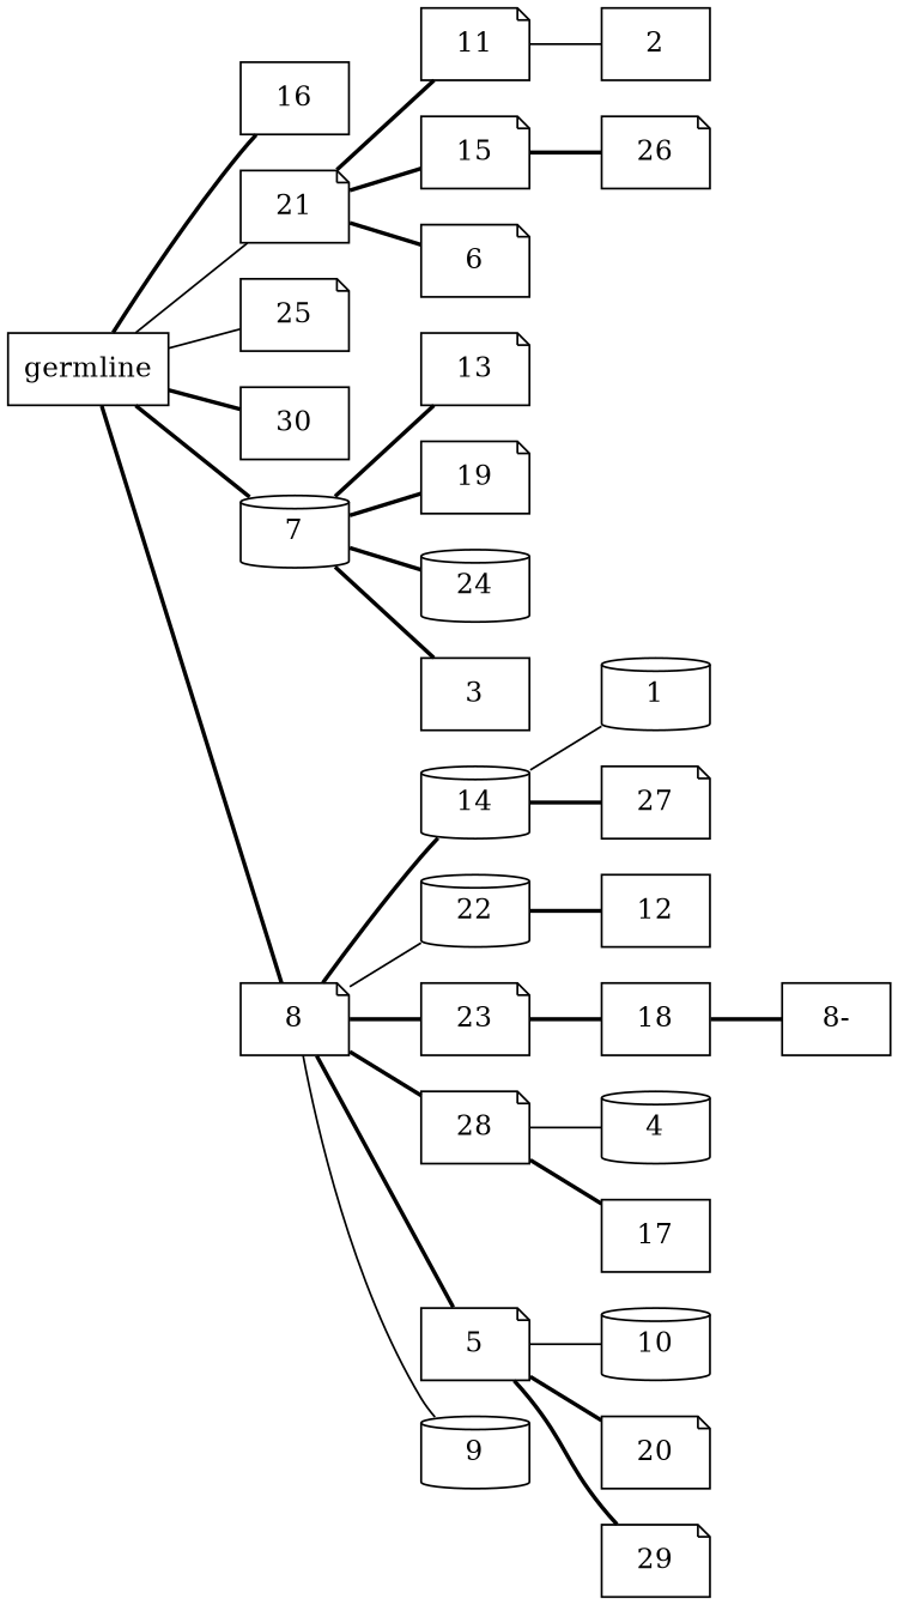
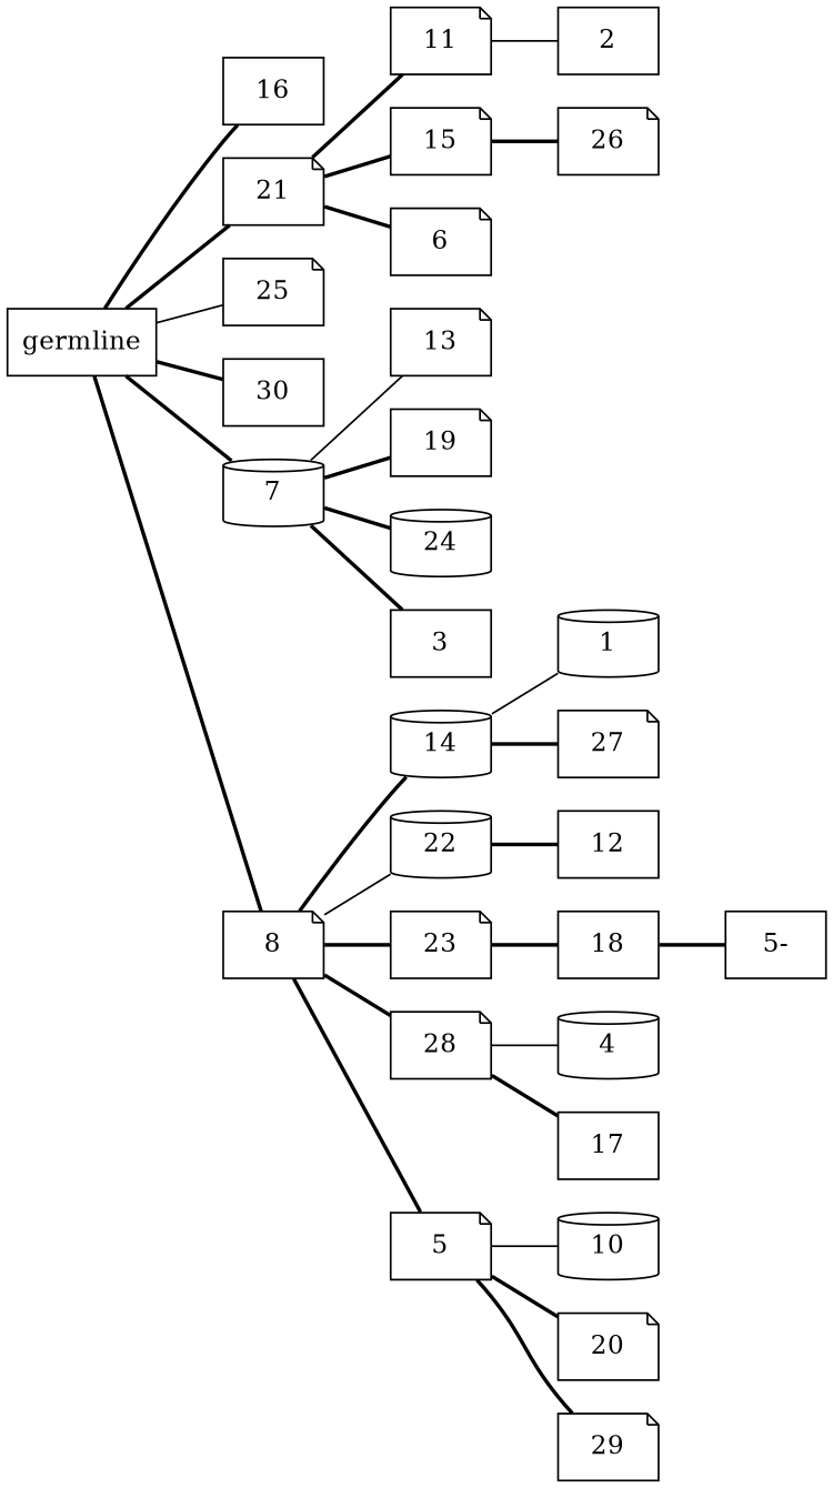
  graph {
    rankdir=LR
    node [shape=note]
    edge [style=bold]
    n1 [label=germline shape=box]
    n2 [label=16 shape=box]
    n3 [label=21]
    n4 [label=25]
    n5 [label=30 shape=box]
    n6 [label=7 shape=cylinder]
    n7 [label=8]
    n8 [label=11]
    n9 [label=15]
    n10 [label=6]
    n11 [label=13]
    n12 [label=19]
    n13 [label=24 shape=cylinder]
    n14 [label=3 shape=box]
    n15 [label=14 shape=cylinder]
    n16 [label=22 shape=cylinder]
    n17 [label=23]
    n18 [label=28]
    n19 [label=5]
-   n20 [label=9 shape=cylinder]
    n21 [label=2 shape=box]
    n22 [label=26]
    n23 [label=1 shape=cylinder]
    n24 [label=27]
    n25 [label=12 shape=box]
    n26 [label=18 shape=box]
    n27 [label=4 shape=cylinder]
    n28 [label=17 shape=box]
    n29 [label=10 shape=cylinder]
    n30 [label=20]
    n31 [label=29]
-   n32 [label="8-" shape=box]
+   n32 [label="5-" shape=box]
    n1 -- n2
-   n1 -- n3 [style=solid]
+   n1 -- n3
    n1 -- n4 [style=solid]
    n1 -- n5
    n1 -- n6
    n1 -- n7
    n3 -- n8
    n3 -- n9
    n3 -- n10
-   n6 -- n11
+   n6 -- n11 [style=solid]
    n6 -- n12
    n6 -- n13
    n6 -- n14
    n7 -- n15
    n7 -- n16 [style=solid]
    n7 -- n17
    n7 -- n18
    n7 -- n19
-   n7 -- n20 [style=solid]
    n8 -- n21 [style=solid]
    n9 -- n22
    n15 -- n23 [style=solid]
    n15 -- n24
    n16 -- n25
    n17 -- n26
    n18 -- n27 [style=solid]
    n18 -- n28
    n19 -- n29 [style=solid]
    n19 -- n30
    n19 -- n31
    n26 -- n32
  }
